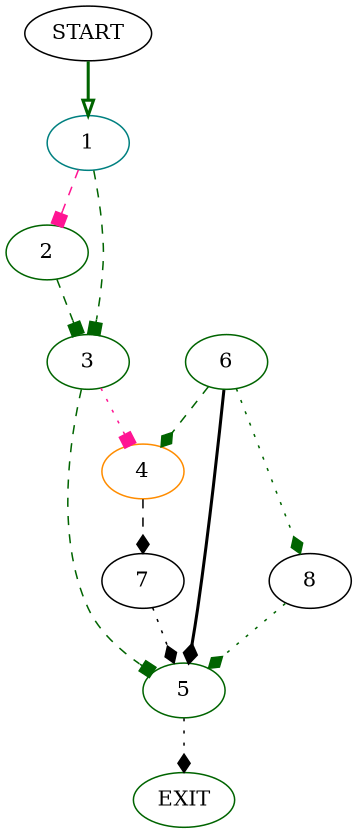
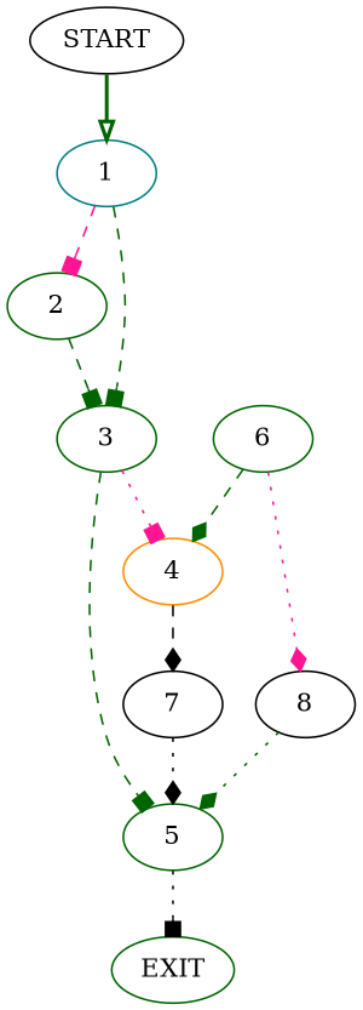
  digraph {
    node [color=darkgreen]
    edge [arrowhead=diamond color=darkgreen style=dashed]
    n1 [color=black label=START]
    1 [color=teal]
    2
    3
    n5 [label=EXIT]
    4 [color=darkorange]
    5
    7 [color=black]
    6
    8 [color=black]
    n1 -> 1 [arrowhead=onormal style=bold]
    1 -> 2 [arrowhead=box color=deeppink]
    1 -> 3 [arrowhead=box]
    2 -> 3 [arrowhead=box]
    3 -> 4 [arrowhead=box color=deeppink style=dotted]
    3 -> 5 [arrowhead=box]
    4 -> 7 [color=black]
-   5 -> n5 [color=black style=dotted]
+   5 -> n5 [arrowhead=box color=black style=dotted]
    7 -> 5 [color=black style=dotted]
    6 -> 4
-   6 -> 5 [color=black style=bold]
-   6 -> 8 [style=dotted]
+   6 -> 8 [color=deeppink style=dotted]
    8 -> 5 [style=dotted]
  }
